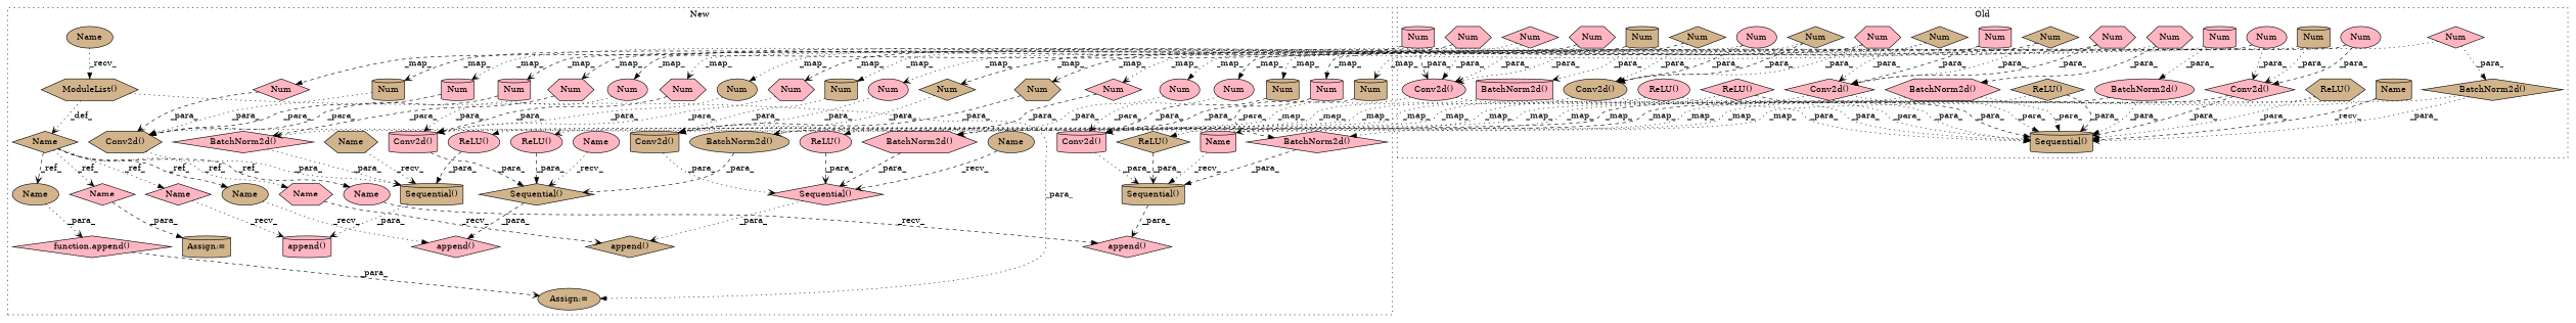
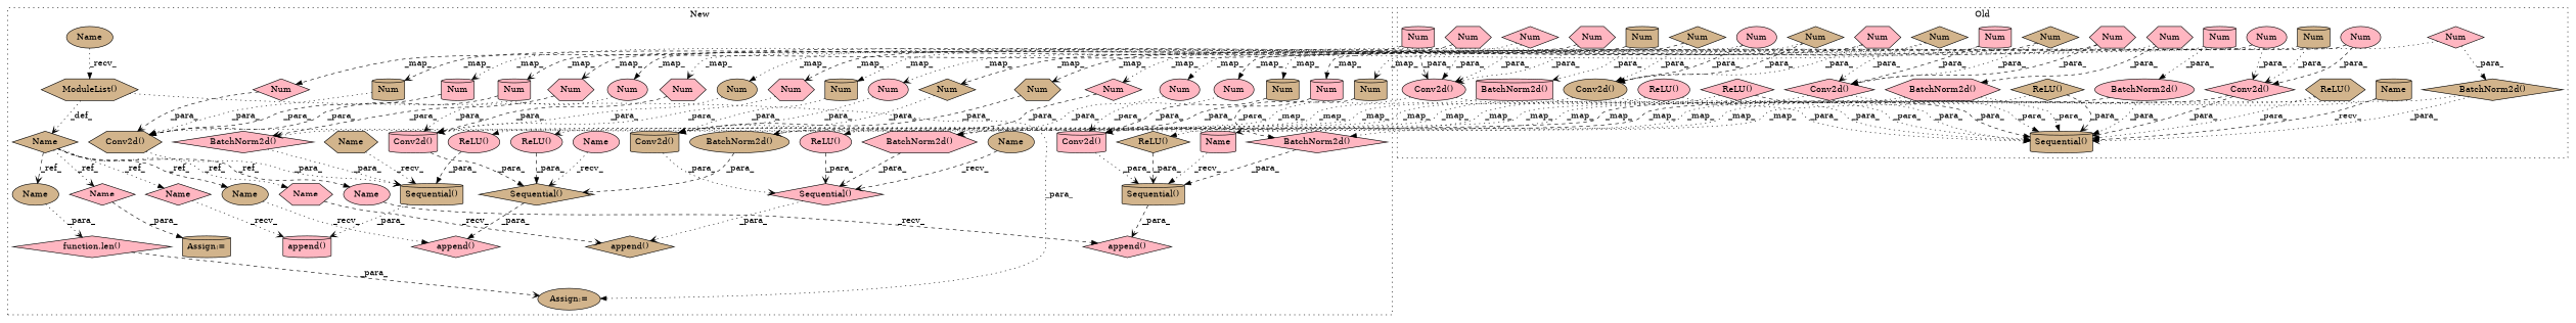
  digraph {
    node [a=76 l=3 s=3079 shape=diamond style=filled fillcolor=lightpink]
    edge [style=dotted arrowhead=vee]
    n1 [a=75 l=9 label="ReLU()" s=3195]
    n2 [a=75 l="27,11" label="Sequential()" s="2861,3312" shape=cylinder fillcolor=tan]
    n3 [a=75 l="15,1" label="BatchNorm2d()" s="3162,3180" shape=hexagon]
    n4 [label=Num s=3177 shape=hexagon]
    n5 [a=75 l="15,1" label="BatchNorm2d()" s="2950,2968" fillcolor=tan]
    n6 [label=Num s=2965]
    n7 [a=75 l=9 label="ReLU()" s=2983 shape=hexagon fillcolor=tan]
    n8 [a=75 l="15,1" label="BatchNorm2d()" s="3056,3074" shape=ellipse]
    n9 [label=Num s=3071 shape=cylinder]
    n10 [a=75 l=9 label="ReLU()" s=3303 shape=ellipse]
    n11 [a=75 l="15,1" label="BatchNorm2d()" s="3269,3288" shape=cylinder]
    n12 [a=75 l="10,12" label="Conv2d()" s="3112,3136" shape=ellipse fillcolor=tan]
    n13 [label=Num s=3127 fillcolor=tan]
    n14 [l=1 label=Num s=3135 fillcolor=tan]
    n15 [l=1 label=Num s=3132 shape=hexagon]
    n16 [a=75 l="10,12" label="Conv2d()" s="2888,2924"]
    n17 [l=4 label=Num s=3284 shape=cylinder fillcolor=tan]
    n18 [label=Num s=2915 shape=cylinder fillcolor=tan]
    n19 [l=1 label=Num s=2920 shape=ellipse]
    n20 [label=Num s=3122 shape=ellipse]
    n21 [l=1 label=Num s=2923 shape=ellipse]
    n22 [a=75 l="10,12" label="Conv2d()" s="3006,3030"]
    n23 [l=1 label=Num s=3029 fillcolor=tan]
    n24 [label=Num s=3016 shape=cylinder]
    n25 [l=1 label=Num s=3026 shape=hexagon]
    n26 [a=75 l="10,12" label="Conv2d()" s="3218,3243" shape=ellipse]
    n27 [l=1 label=Num s=3239]
    n28 [label=Num s=3021 fillcolor=tan]
    n29 [label=Num s=3228 shape=hexagon]
    n30 [l=1 label=Num s=3242 shape=hexagon]
    n31 [l=4 label=Num s=3233 shape=cylinder]
    n32 [a=75 l=9 label="ReLU()" s=3089 fillcolor=tan]
    n33 [a=87 l=2 label=Name s=2861 shape=cylinder fillcolor=tan]
    n34 [a=75 l=9 label="ReLU()" s=3650 shape=ellipse]
    n35 [a=75 l="31,15" label="Sequential()" s="3528,3659" fillcolor=tan]
    n36 [a=75 l="31,15" label="Sequential()" s="3335,3466"]
    n37 [a=75 l="15,1" label="BatchNorm2d()" s="3613,3631" shape=ellipse fillcolor=tan]
    n38 [label=Num s=3628]
    n39 [a=75 l="15,1" label="BatchNorm2d()" s="3228,3246"]
    n40 [label=Num s=3243 shape=cylinder fillcolor=tan]
    n41 [a=75 l="27,10" label="append()" s="3501,3674"]
    n42 [a=87 l=6 label=Name s=3070 fillcolor=tan]
-   n43 [a=75 l="4,1" label="function.append()" s="3931,3941"]
+   n43 [a=75 l="4,1" label="function.len()" s="3931,3941"]
    n44 [a=75 l="27,10" label="append()" s="3104,3288"]
    n45 [a=75 l=15 label="ModuleList()" shape=hexagon fillcolor=tan]
    n46 [a=75 l="27,10" label="append()" s="3308,3481" fillcolor=tan]
    n47 [a=75 l=9 label="ReLU()" s=3265 fillcolor=tan]
    n48 [a=68 label="Assign:=" s=3900 shape=cylinder fillcolor=tan]
    n49 [a=68 label="Assign:=" s=3928 shape=ellipse fillcolor=tan]
    n50 [a=75 l="31,14" label="Sequential()" s="3131,3274" shape=cylinder fillcolor=tan]
    n51 [a=75 l="27,10" label="append()" s="3694,3869" shape=cylinder]
    n52 [a=75 l="15,1" label="BatchNorm2d()" s="3420,3438" shape=hexagon]
    n53 [a=75 l="31,15" label="Sequential()" s="3721,3854" shape=cylinder fillcolor=tan]
    n54 [label=Num s=3435 shape=ellipse]
    n55 [a=75 l=9 label="ReLU()" s=3845 shape=ellipse]
    n56 [a=75 l="15,1" label="BatchNorm2d()" s="3807,3826"]
    n57 [a=75 l="10,12" label="Conv2d()" s="3559,3583" shape=cylinder]
    n58 [label=Num s=3574 shape=ellipse fillcolor=tan]
    n59 [l=1 label=Num s=3582 shape=ellipse]
    n60 [l=1 label=Num s=3579 shape=hexagon]
    n61 [a=75 l="10,12" label="Conv2d()" s="3162,3198" shape=cylinder]
    n62 [l=4 label=Num s=3822 shape=hexagon]
    n63 [label=Num s=3189 shape=cylinder fillcolor=tan]
    n64 [l=1 label=Num s=3194 shape=cylinder]
    n65 [label=Num s=3569 shape=hexagon]
    n66 [l=1 label=Num s=3197 shape=ellipse]
    n67 [a=75 l="10,12" label="Conv2d()" s="3366,3390" shape=cylinder fillcolor=tan]
    n68 [l=1 label=Num s=3389 shape=cylinder fillcolor=tan]
    n69 [label=Num s=3376 shape=ellipse]
    n70 [l=1 label=Num s=3386 shape=hexagon fillcolor=tan]
    n71 [a=75 l="10,12" label="Conv2d()" s="3752,3777" shape=hexagon fillcolor=tan]
    n72 [l=1 label=Num s=3773 shape=cylinder]
    n73 [label=Num s=3381 fillcolor=tan]
    n74 [label=Num s=3762 shape=cylinder]
    n75 [l=1 label=Num s=3776 shape=cylinder fillcolor=tan]
    n76 [l=4 label=Num s=3767]
    n77 [a=75 l=9 label="ReLU()" s=3457 shape=ellipse]
    n78 [a=87 l=2 label=Name shape=ellipse fillcolor=tan]
    n79 [a=87 l=2 label=Name s=3721 shape=hexagon fillcolor=tan]
    n80 [a=87 l=2 label=Name s=3335 shape=ellipse fillcolor=tan]
    n81 [a=87 l=2 label=Name s=3131 shape=cylinder]
    n82 [a=87 l=2 label=Name s=3528 shape=ellipse]
    n83 [a=87 l=6 label=Name s=3501 shape=ellipse fillcolor=tan]
    n84 [a=87 l=6 label=Name s=3903]
    n85 [a=87 l=6 label=Name s=3308 shape=hexagon]
    n86 [a=87 l=6 label=Name s=3104 shape=ellipse]
    n87 [a=87 l=6 label=Name s=3935 shape=ellipse fillcolor=tan]
    n88 [a=87 l=6 label=Name s=3694]
    subgraph cluster_1 {
      label=Old
      style=dotted
      n1
      n2
      n3
      n4
      n5
      n6
      n7
      n8
      n9
      n10
      n11
      n12
      n13
      n14
      n15
      n16
      n17
      n18
      n19
      n20
      n21
      n22
      n23
      n24
      n25
      n26
      n27
      n28
      n29
      n30
      n31
      n32
      n33
    }
    subgraph cluster_2 {
      label=New
      style=dotted
      n34
      n35
      n36
      n37
      n38
      n39
      n40
      n41
      n42
      n43
      n44
      n45
      n46
      n47
      n48
      n49
      n50
      n51
      n52
      n53
      n54
      n55
      n56
      n57
      n58
      n59
      n60
      n61
      n62
      n63
      n64
      n65
      n66
      n67
      n68
      n69
      n70
      n71
      n72
      n73
      n74
      n75
      n76
      n77
      n78
      n79
      n80
      n81
      n82
      n83
      n84
      n85
      n86
      n87
      n88
    }
    n1 -> n2 [label=_para_ style=dashed arrowhead=normal]
    n1 -> n34 [label=_map_]
    n3 -> n2 [label=_para_ arrowhead=normal]
    n3 -> n37 [label=_map_]
    n4 -> n3 [label=_para_ style=dashed arrowhead=normal]
    n4 -> n38 [label=_map_]
    n5 -> n2 [label=_para_]
    n5 -> n39 [label=_map_ arrowhead=normal]
    n6 -> n5 [label=_para_ arrowhead=normal]
    n6 -> n40 [label=_map_]
    n7 -> n2 [label=_para_ arrowhead=normal]
    n7 -> n47 [label=_map_ arrowhead=normal]
    n8 -> n2 [label=_para_ arrowhead=normal]
    n8 -> n52 [label=_map_ style=dashed arrowhead=normal]
    n9 -> n8 [label=_para_ arrowhead=normal]
    n9 -> n54 [label=_map_ arrowhead=normal]
    n10 -> n2 [label=_para_]
    n10 -> n55 [label=_map_ arrowhead=normal]
    n11 -> n2 [label=_para_ arrowhead=normal]
    n11 -> n56 [label=_map_]
    n12 -> n2 [label=_para_]
    n12 -> n57 [label=_map_]
    n13 -> n12 [label=_para_ style=dashed]
    n13 -> n58 [label=_map_ arrowhead=normal]
    n14 -> n12 [label=_para_ arrowhead=normal]
    n14 -> n59 [label=_map_ style=dashed arrowhead=normal]
    n15 -> n12 [label=_para_ arrowhead=normal]
    n15 -> n60 [label=_map_ style=dashed]
    n16 -> n2 [label=_para_ style=dashed]
    n16 -> n61 [label=_map_ style=dashed]
    n17 -> n11 [label=_para_]
    n17 -> n62 [label=_map_ style=dashed]
    n18 -> n16 [label=_para_]
    n18 -> n63 [label=_map_ arrowhead=normal]
    n19 -> n16 [label=_para_ style=dashed arrowhead=normal]
    n19 -> n64 [label=_map_ style=dashed arrowhead=normal]
    n20 -> n12 [label=_para_ style=dashed arrowhead=normal]
    n20 -> n65 [label=_map_]
    n21 -> n16 [label=_para_]
    n21 -> n66 [label=_map_ style=dashed arrowhead=normal]
    n22 -> n2 [label=_para_ arrowhead=normal]
    n22 -> n67 [label=_map_]
    n23 -> n22 [label=_para_]
    n23 -> n68 [label=_map_ arrowhead=normal]
    n24 -> n22 [label=_para_ style=dashed]
    n24 -> n69 [label=_map_]
    n25 -> n22 [label=_para_ style=dashed]
    n25 -> n70 [label=_map_ style=dashed]
    n26 -> n2 [label=_para_ arrowhead=normal]
    n26 -> n71 [label=_map_ arrowhead=normal]
    n27 -> n26 [label=_para_]
    n27 -> n72 [label=_map_]
    n28 -> n22 [label=_para_ arrowhead=normal]
    n28 -> n73 [label=_map_ style=dashed]
    n29 -> n26 [label=_para_]
    n29 -> n74 [label=_map_ style=dashed]
    n30 -> n26 [label=_para_ arrowhead=normal]
    n30 -> n75 [label=_map_ style=dashed]
    n31 -> n26 [label=_para_ style=dashed]
    n31 -> n76 [label=_map_ style=dashed arrowhead=normal]
    n32 -> n2 [label=_para_ style=dashed]
    n32 -> n77 [label=_map_ arrowhead=normal]
    n33 -> n2 [label=_recv_ style=dashed arrowhead=normal]
    n33 -> n81 [label=_map_]
    n34 -> n35 [label=_para_ style=dashed arrowhead=normal]
    n35 -> n41 [label=_para_ style=dashed arrowhead=normal]
    n36 -> n46 [label=_para_]
    n37 -> n35 [label=_para_ style=dashed]
    n38 -> n37 [label=_para_ style=dashed]
    n39 -> n50 [label=_para_ style=dashed arrowhead=normal]
    n40 -> n39 [label=_para_ style=dashed arrowhead=normal]
    n42 -> n83 [label=_ref_ style=dashed arrowhead=normal]
    n42 -> n84 [label=_ref_]
    n42 -> n85 [label=_ref_ arrowhead=normal]
    n42 -> n86 [label=_ref_ style=dashed arrowhead=normal]
    n42 -> n87 [label=_ref_ style=dashed]
    n42 -> n88 [label=_ref_ arrowhead=normal]
    n43 -> n49 [label=_para_ style=dashed]
    n45 -> n42 [label=_def_]
    n45 -> n49 [label=_para_ arrowhead=normal]
    n47 -> n50 [label=_para_ style=dashed]
    n50 -> n44 [label=_para_ style=dashed]
    n52 -> n36 [label=_para_ style=dashed]
    n53 -> n51 [label=_para_]
    n54 -> n52 [label=_para_]
    n55 -> n53 [label=_para_ style=dashed arrowhead=normal]
    n56 -> n53 [label=_para_]
    n57 -> n35 [label=_para_ style=dashed arrowhead=normal]
    n58 -> n57 [label=_para_]
    n59 -> n57 [label=_para_]
    n60 -> n57 [label=_para_ arrowhead=normal]
    n61 -> n50 [label=_para_]
    n62 -> n56 [label=_para_ style=dashed]
    n63 -> n61 [label=_para_ style=dashed arrowhead=normal]
    n64 -> n61 [label=_para_ style=dashed]
    n65 -> n57 [label=_para_ style=dashed]
    n66 -> n61 [label=_para_]
    n67 -> n36 [label=_para_]
    n68 -> n67 [label=_para_]
    n69 -> n67 [label=_para_ arrowhead=normal]
    n70 -> n67 [label=_para_ style=dashed arrowhead=normal]
    n71 -> n53 [label=_para_]
    n72 -> n71 [label=_para_ style=dashed arrowhead=normal]
    n73 -> n67 [label=_para_ arrowhead=normal]
    n74 -> n71 [label=_para_ style=dashed arrowhead=normal]
    n75 -> n71 [label=_para_]
    n76 -> n71 [label=_para_ style=dashed]
    n77 -> n36 [label=_para_ style=dashed]
    n78 -> n45 [label=_recv_ arrowhead=normal]
    n79 -> n53 [label=_recv_]
    n80 -> n36 [label=_recv_ style=dashed]
    n81 -> n50 [label=_recv_ arrowhead=normal]
    n82 -> n35 [label=_recv_]
    n83 -> n41 [label=_recv_ arrowhead=normal]
    n84 -> n48 [label=_para_ style=dashed arrowhead=normal]
    n85 -> n46 [label=_recv_ style=dashed]
    n86 -> n44 [label=_recv_ style=dashed arrowhead=normal]
    n87 -> n43 [label=_para_]
    n88 -> n51 [label=_recv_]
  }
